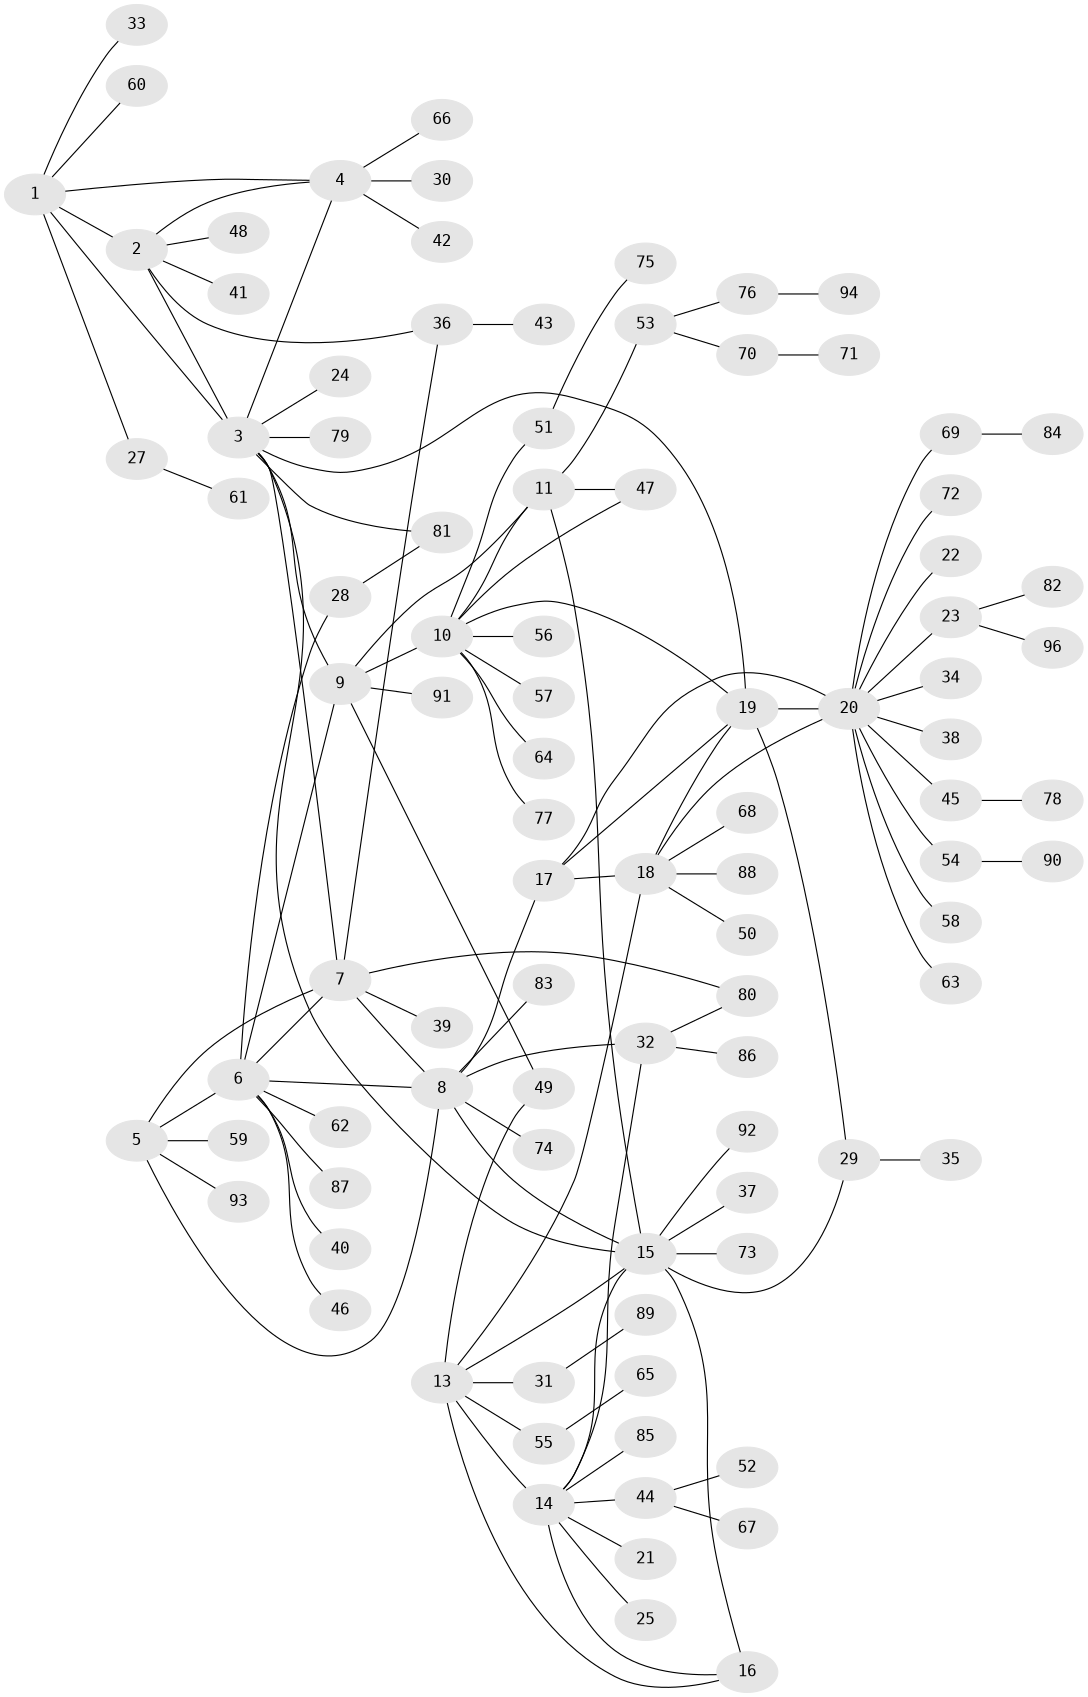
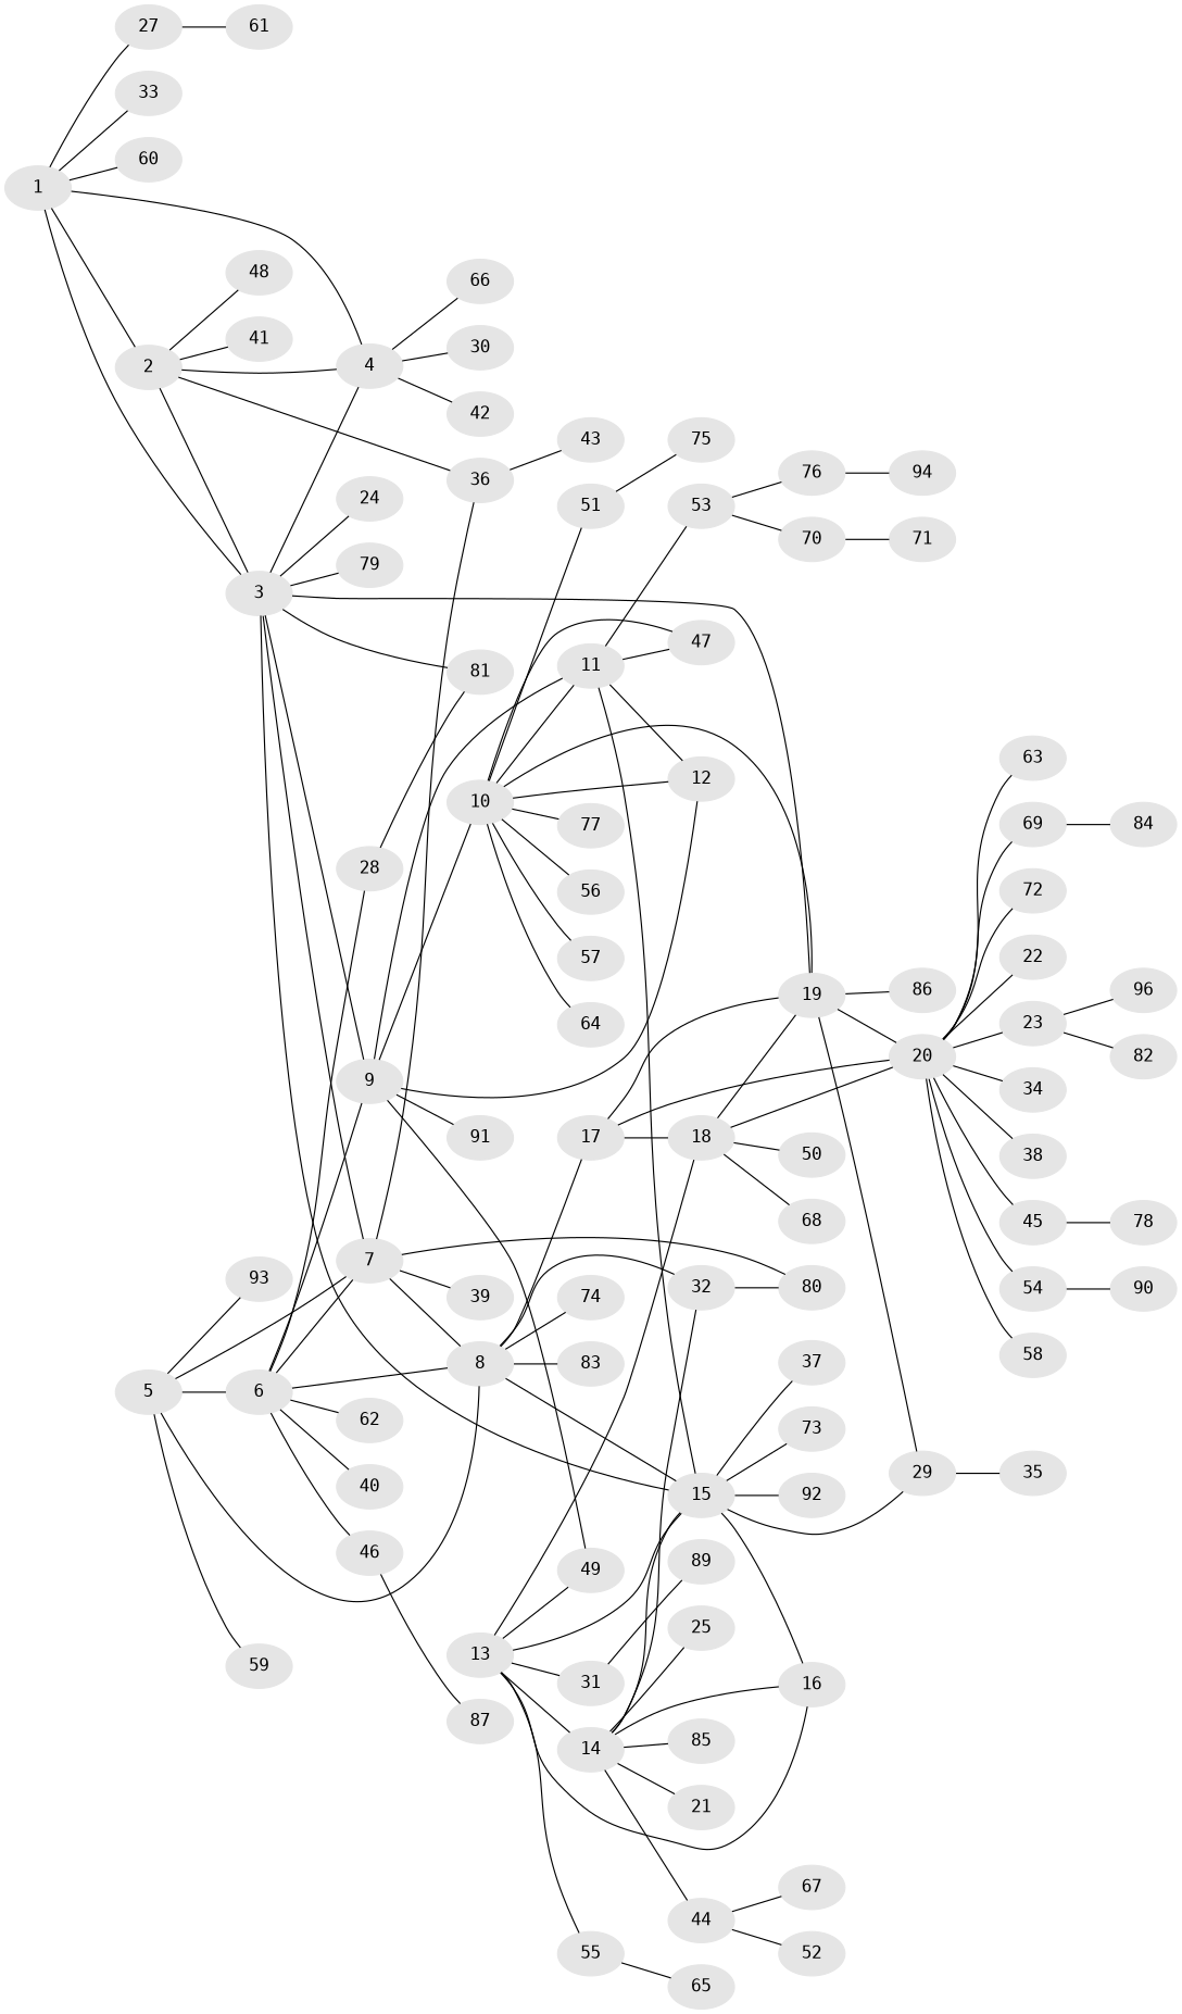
  graph {
    fontname="DejaVu Sans Mono"
    rankdir=LR
    node [color=gray90 fontname="DejaVu Sans Mono" style=filled]
    edge [fontname="DejaVu Sans Mono"]
    1
    2
    3
    4
    27
    33
    60
    36
    41
    48
    7
    9
    15
    19
    24
    79
    81
    30
    42
    66
    61
    43
    8
    39
    80
    10
    11
+   12
    49
    91
    16
    29
    37
    73
    92
    20
    86
    5
    6
    59
    93
    28
    40
    46
    62
    17
    32
    74
    83
    87
    18
    51
    56
    57
    64
    77
    47
    53
    75
    70
    76
    13
    14
    31
    55
    21
    25
    44
    85
    50
    68
-   88
    89
    65
    52
    67
    35
    22
    23
    34
    38
    45
    54
    58
    63
    69
    72
    n88 [label=96]
    82
    78
    90
    84
    71
    94
    1 -- 2
    1 -- 3
    1 -- 4
    1 -- 27
    1 -- 33
    1 -- 60
    2 -- 3
    2 -- 4
    2 -- 36
    2 -- 41
    2 -- 48
    3 -- 4
    3 -- 7
    3 -- 9
    3 -- 15
    3 -- 19
    3 -- 24
    3 -- 79
    3 -- 81
    4 -- 30
    4 -- 42
    4 -- 66
    27 -- 61
    36 -- 43
    7 -- 36
    7 -- 8
    7 -- 39
    7 -- 80
    9 -- 10
    9 -- 11
+   9 -- 12
    9 -- 49
    9 -- 91
    15 -- 16
    15 -- 29
    15 -- 37
    15 -- 73
    15 -- 92
    19 -- 29
    19 -- 20
-   32 -- 86
+   19 -- 86
    8 -- 15
    8 -- 17
    8 -- 32
    8 -- 74
    8 -- 83
    10 -- 19
    10 -- 11
+   10 -- 12
    10 -- 51
    10 -- 56
    10 -- 57
    10 -- 64
    10 -- 77
    10 -- 47
    11 -- 15
+   11 -- 12
    11 -- 47
    11 -- 53
    29 -- 35
    20 -- 22
    20 -- 23
    20 -- 34
    20 -- 38
    20 -- 45
    20 -- 54
    20 -- 58
    20 -- 63
    20 -- 69
    20 -- 72
    5 -- 7
    5 -- 8
    5 -- 6
    5 -- 59
    5 -- 93
    6 -- 7
    6 -- 9
    6 -- 8
    6 -- 28
    6 -- 40
    6 -- 46
    6 -- 62
    28 -- 81
-   6 -- 87
+   46 -- 87
    17 -- 19
    17 -- 20
    17 -- 18
    32 -- 80
    18 -- 19
    18 -- 20
    18 -- 50
    18 -- 68
-   18 -- 88
    51 -- 75
    53 -- 70
    53 -- 76
    70 -- 71
    76 -- 94
    13 -- 15
    13 -- 49
    13 -- 16
    13 -- 18
    13 -- 14
    13 -- 31
    13 -- 55
    14 -- 15
    14 -- 16
    14 -- 32
    14 -- 21
    14 -- 25
    14 -- 44
    14 -- 85
    31 -- 89
    55 -- 65
    44 -- 52
    44 -- 67
    23 -- n88
    23 -- 82
    45 -- 78
    54 -- 90
    69 -- 84
  }
